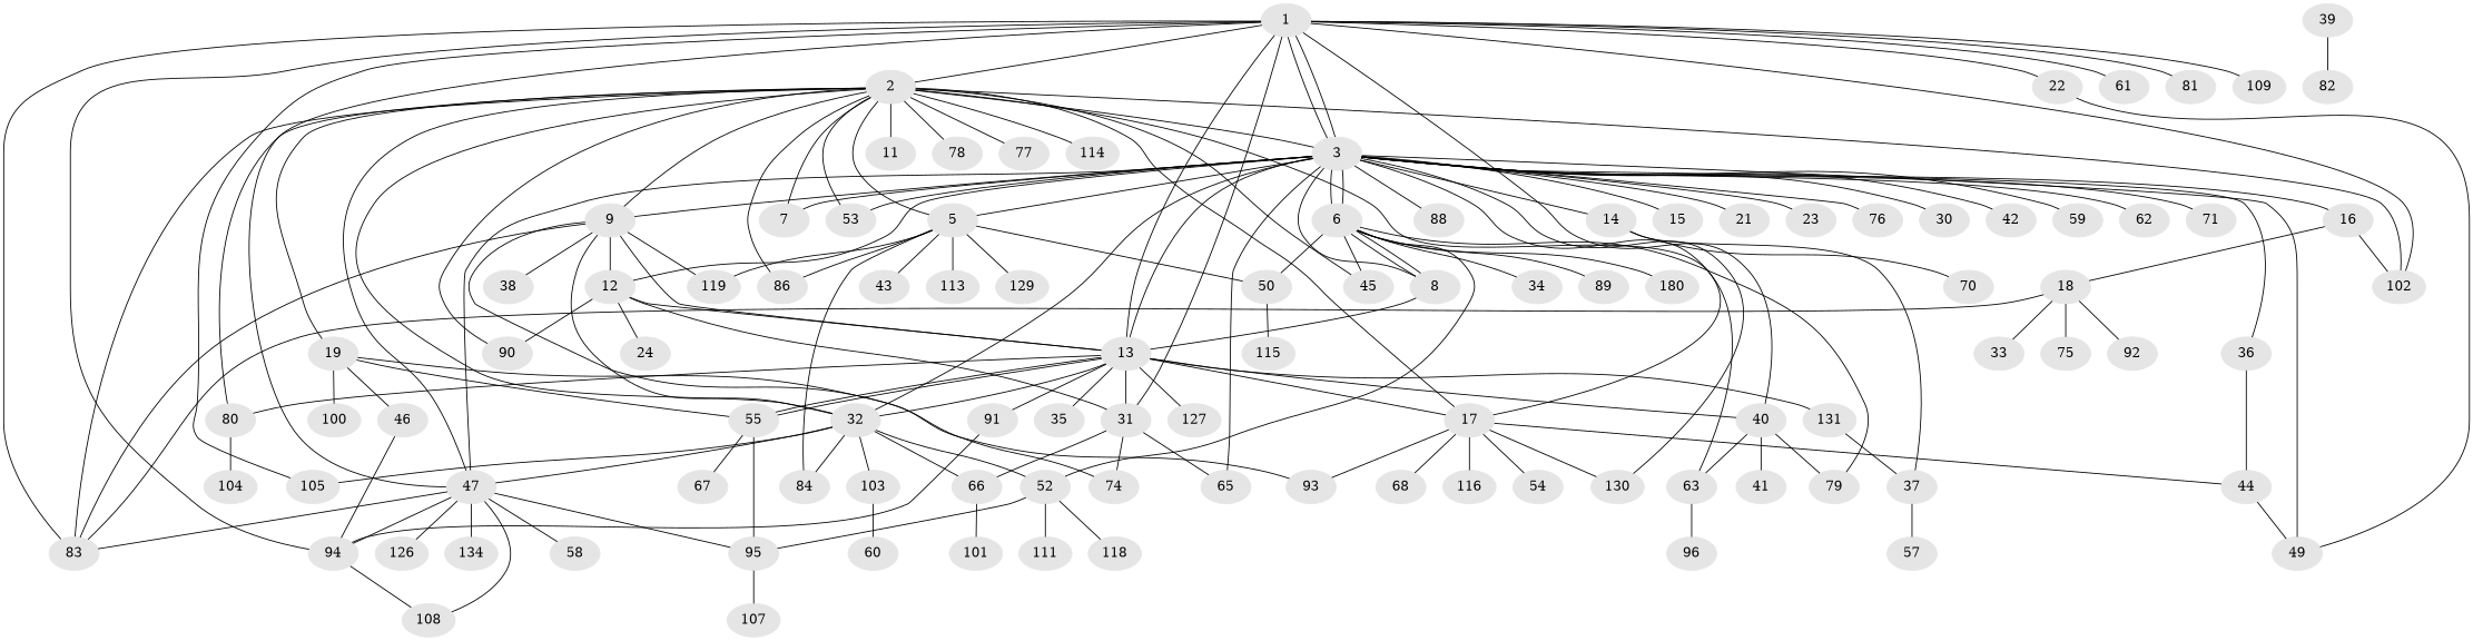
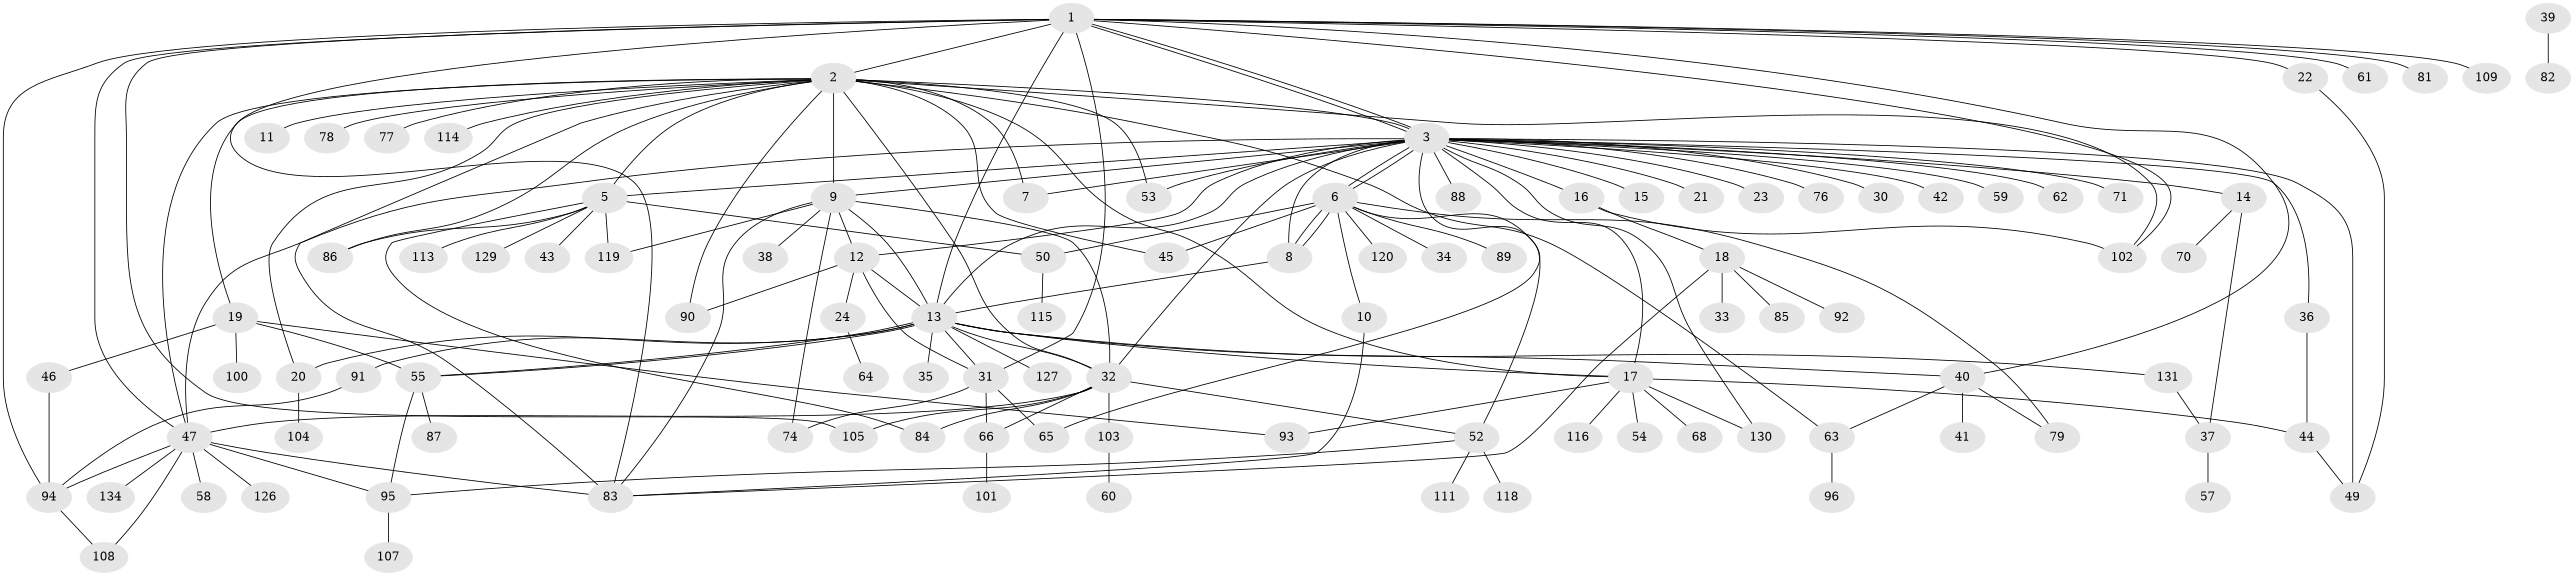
  graph {
    node [color=gray90 style=filled]
    1 [super="+123"]
    2 [super="+25"]
    3 [super="+4"]
    13 [super="+27"]
    22 [super="+69"]
    31 [super="+56"]
    40 [super="+98"]
    47 [super="+67"]
    61 [super="+72"]
    81
    83 [super="+106"]
    94
    102
    105
    109
    5 [super="+28"]
    7
    9 [super="+20"]
    11
    17 [super="+78"]
    19 [super="+29"]
    32 [super="+110"]
    45
    53
    63 [super="+121"]
    n26 [label=78]
    77
-   80 [super="+135"]
+   80 [super="+135" label=20]
    86
    90
    114
    6 [super="+122"]
    8
    12 [super="+125"]
    14 [super="+97"]
    15
    16 [super="+79"]
    21
    23
    n40 [label=76]
    30
    36
    42
    49 [super="+132"]
    59
    62
    65
    71
    88
    130
    35
    55
    91
    127
    131
    74
    66 [super="+99"]
    n58 [label=79]
    41
    58
    95 [super="+128"]
    108 [super="+124"]
    126
    134
    43
    50
    84
    113
    119
    129
    38
    116
    44
    54
    68
    93
    46
    100
    52 [super="+133"]
    103
    96
    104
+   10
    34 [super="+76"]
    89
-   120 [label=180]
+   120
    24
    37
    70
    18
    115
    111
    118
+   64
    57
-   87 [label=67]
+   87
    33
-   85 [super="+112" label=75]
+   85 [super="+112"]
    92
    39 [super="+51"]
    82
    101
    60
    107
    1 -- 2 [weight=3]
    1 -- 3 [weight=2]
    1 -- 3
    1 -- 13
    1 -- 22
    1 -- 31 [weight=2]
    1 -- 40
    1 -- 47
    1 -- 61
    1 -- 81
    1 -- 83
    1 -- 94 [weight=2]
    1 -- 102
    1 -- 105
    1 -- 109
    2 -- 3 [weight=2]
    2 -- 47
    2 -- 83 [weight=2]
    2 -- 102
    2 -- 5
    2 -- 7
    2 -- 9
    2 -- 11
    2 -- 17
    2 -- 19
    2 -- 32
    2 -- 45
    2 -- 53
    2 -- 63
    2 -- n26
    2 -- 77
    2 -- 80
    2 -- 86
    2 -- 90
    2 -- 114
    3 -- 13
    3 -- 47
    3 -- 5
    3 -- 7
    3 -- 9
    3 -- 17
    3 -- 32 [weight=2]
    3 -- 53
    3 -- 6
    3 -- 6
    3 -- 8
    3 -- 12 [weight=2]
    3 -- 14
    3 -- 15
    3 -- 16
    3 -- 21 [weight=2]
    3 -- 23
    3 -- n40
    3 -- 30
    3 -- 36
    3 -- 42
    3 -- 49
    3 -- 59
    3 -- 62
    3 -- 65
    3 -- 71
    3 -- 88
    3 -- 130
    13 -- 31
    13 -- 40
    13 -- 17
    13 -- 32
    13 -- 80
    13 -- 35
    13 -- 55
    13 -- 55
    13 -- 91
    13 -- 127
    13 -- 131
    22 -- 49
    31 -- 65
    31 -- 74
    31 -- 66
    40 -- 63
    40 -- n58
    40 -- 41
    47 -- 83
    47 -- 94
    47 -- 58
    47 -- 95
    47 -- 108
    47 -- 126
    47 -- 134
    94 -- 108
    5 -- 86
    5 -- 43
    5 -- 50
    5 -- 84
    5 -- 113
    5 -- 119
    5 -- 129
    9 -- 13
    9 -- 83
    9 -- 32
    9 -- 12
    9 -- 74
    9 -- 119
    9 -- 38
    17 -- 130
    17 -- 116
    17 -- 44
    17 -- 54
    17 -- 68
    17 -- 93
    19 -- 55
    19 -- 93
    19 -- 46
    19 -- 100
    32 -- 47
    32 -- 105
    32 -- 66
    32 -- 84
    32 -- 52
    32 -- 103
    63 -- 96
    80 -- 104
    6 -- 45
    6 -- 8
    6 -- 8
    6 -- n58
    6 -- 50
    6 -- 52
+   6 -- 10
    6 -- 34
    6 -- 89
    6 -- 120
    8 -- 13
    12 -- 13
    12 -- 31
    12 -- 90
    12 -- 24
    14 -- 37
    14 -- 70
    16 -- 102
    16 -- 18
    36 -- 44
    55 -- 95
    55 -- 87
    91 -- 94
    131 -- 37
    66 -- 101
    95 -- 107
    50 -- 115
    44 -- 49
    46 -- 94
    52 -- 95
    52 -- 111
    52 -- 118
    103 -- 60
+   10 -- 83
+   24 -- 64
    37 -- 57
    18 -- 83
    18 -- 33
    18 -- 85
    18 -- 92
    39 -- 82
  }
